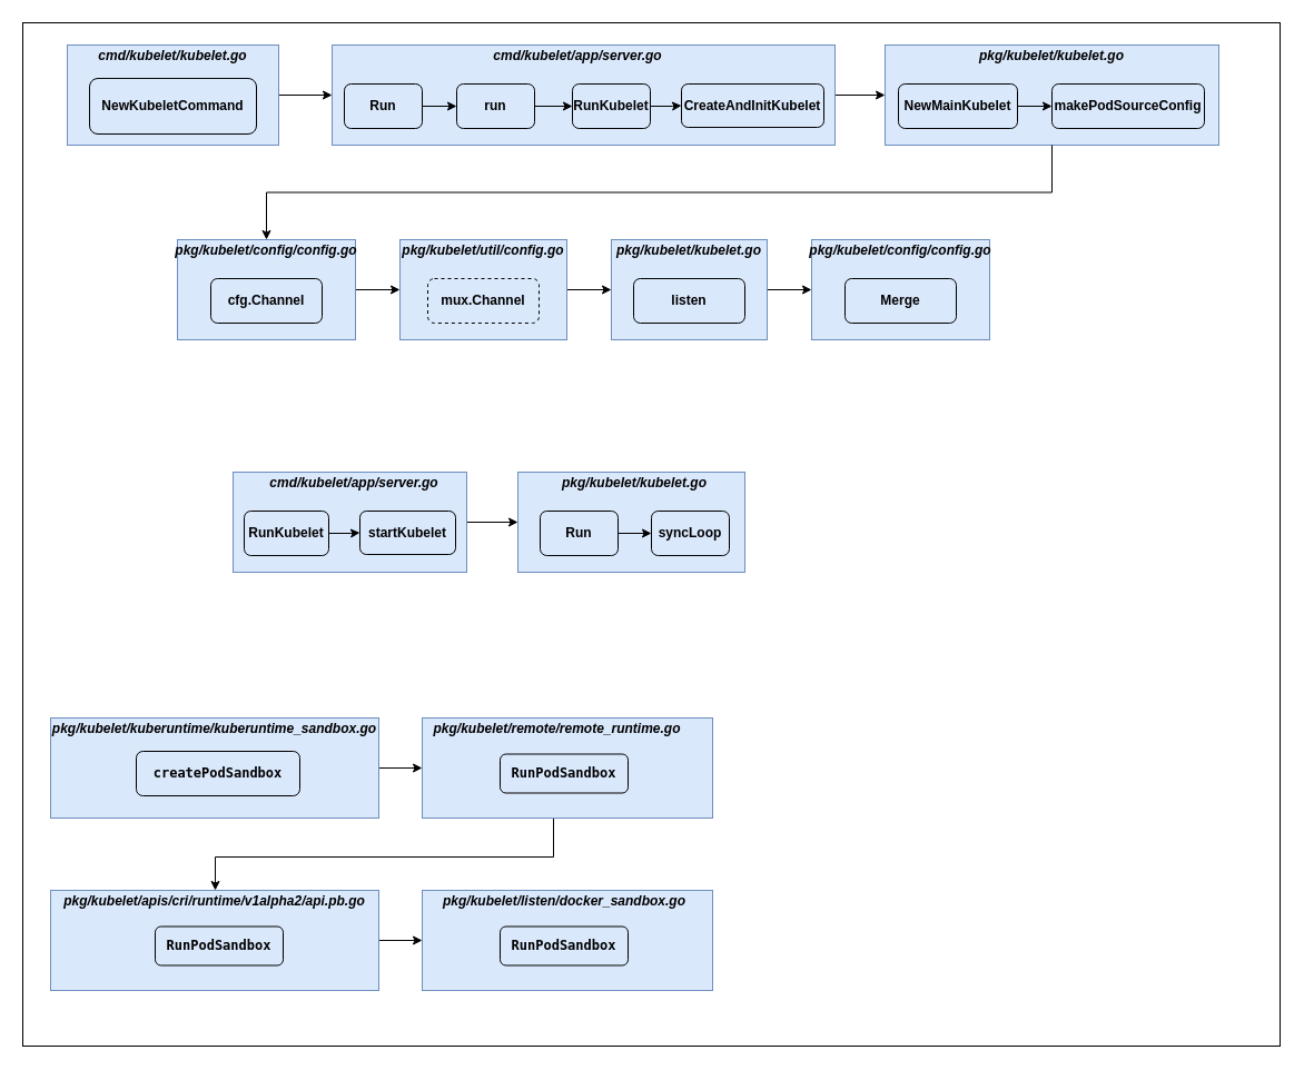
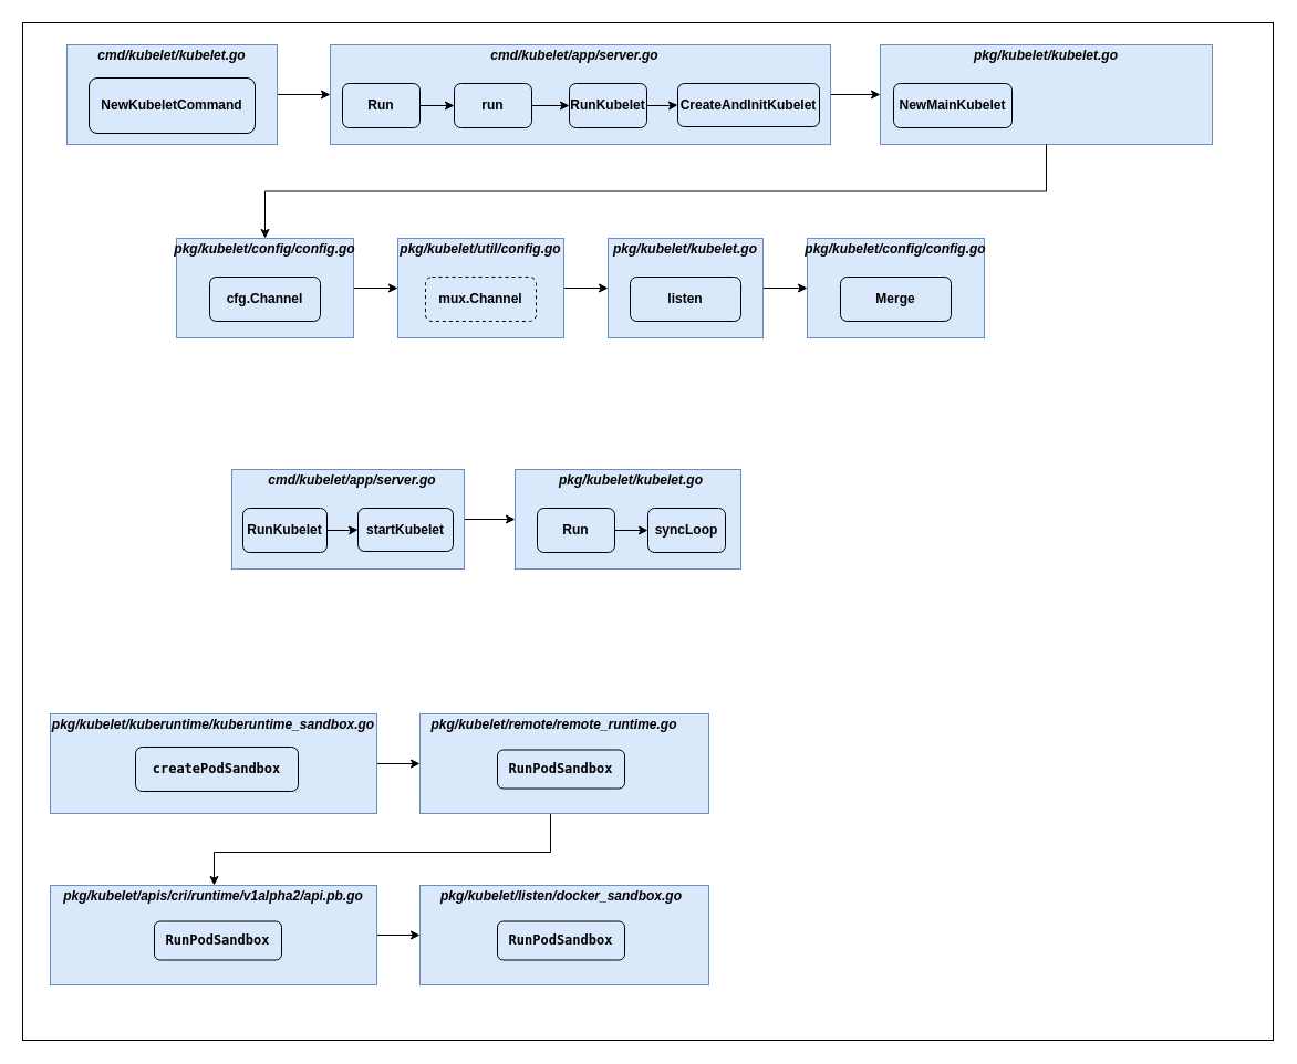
  <mxCell id="0" />
  <mxCell id="1" parent="0" />
  <mxCell id="2" value="" style="rounded=0;whiteSpace=wrap;html=1;fillColor=none;" parent="1" vertex="1"><mxGeometry x="20" y="20" width="1130" height="920" as="geometry" /></mxCell>
  <mxCell id="3" value="" style="edgeStyle=orthogonalEdgeStyle;rounded=0;orthogonalLoop=1;jettySize=auto;html=1;fontStyle=1" parent="1" source="4" target="6" edge="1"><mxGeometry relative="1" as="geometry" /></mxCell>
  <mxCell id="4" value="" style="rounded=0;whiteSpace=wrap;html=1;fillColor=#dae8fc;strokeColor=#6c8ebf;fontStyle=1" parent="1" vertex="1"><mxGeometry x="60" y="40" width="190" height="90" as="geometry" /></mxCell>
  <mxCell id="5" value="" style="edgeStyle=orthogonalEdgeStyle;rounded=0;orthogonalLoop=1;jettySize=auto;html=1;fontStyle=1" parent="1" source="6" target="7" edge="1"><mxGeometry relative="1" as="geometry" /></mxCell>
  <mxCell id="6" value="" style="rounded=0;whiteSpace=wrap;html=1;fillColor=#dae8fc;strokeColor=#6c8ebf;fontStyle=1" parent="1" vertex="1"><mxGeometry x="298" y="40" width="452" height="90" as="geometry" /></mxCell>
  <mxCell id="7" value="" style="rounded=0;whiteSpace=wrap;html=1;fillColor=#dae8fc;strokeColor=#6c8ebf;fontStyle=1" parent="1" vertex="1"><mxGeometry x="795" y="40" width="300" height="90" as="geometry" /></mxCell>
  <mxCell id="8" value="" style="edgeStyle=orthogonalEdgeStyle;rounded=0;orthogonalLoop=1;jettySize=auto;html=1;fontStyle=1" parent="1" source="9" target="11" edge="1"><mxGeometry relative="1" as="geometry" /></mxCell>
  <mxCell id="9" value="" style="rounded=0;whiteSpace=wrap;html=1;fillColor=#dae8fc;strokeColor=#6c8ebf;fontStyle=1" parent="1" vertex="1"><mxGeometry x="159" y="215" width="160" height="90" as="geometry" /></mxCell>
  <mxCell id="10" value="" style="edgeStyle=orthogonalEdgeStyle;rounded=0;orthogonalLoop=1;jettySize=auto;html=1;fontStyle=1" parent="1" source="11" target="13" edge="1"><mxGeometry relative="1" as="geometry" /></mxCell>
  <mxCell id="11" value="" style="rounded=0;whiteSpace=wrap;html=1;fillColor=#dae8fc;strokeColor=#6c8ebf;fontStyle=1" parent="1" vertex="1"><mxGeometry x="359" y="215" width="150" height="90" as="geometry" /></mxCell>
  <mxCell id="12" value="" style="edgeStyle=orthogonalEdgeStyle;rounded=0;orthogonalLoop=1;jettySize=auto;html=1;fontStyle=1" parent="1" source="13" target="14" edge="1"><mxGeometry relative="1" as="geometry" /></mxCell>
  <mxCell id="13" value="" style="rounded=0;whiteSpace=wrap;html=1;fillColor=#dae8fc;strokeColor=#6c8ebf;fontStyle=1" parent="1" vertex="1"><mxGeometry x="549" y="215" width="140" height="90" as="geometry" /></mxCell>
  <mxCell id="14" value="" style="rounded=0;whiteSpace=wrap;html=1;fillColor=#dae8fc;strokeColor=#6c8ebf;fontStyle=1" parent="1" vertex="1"><mxGeometry x="729" y="215" width="160" height="90" as="geometry" /></mxCell>
  <mxCell id="15" value="NewKubeletCommand" style="rounded=1;whiteSpace=wrap;html=1;fillColor=none;fontStyle=1" parent="1" vertex="1"><mxGeometry x="80" y="70" width="150" height="50" as="geometry" /></mxCell>
  <mxCell id="16" value="&lt;span&gt;&lt;i&gt;cmd/kubelet/kubelet.go&lt;/i&gt;&lt;/span&gt;" style="text;html=1;strokeColor=none;fillColor=none;align=center;verticalAlign=middle;whiteSpace=wrap;rounded=0;fontStyle=1" parent="1" vertex="1"><mxGeometry x="70" y="40" width="170" height="20" as="geometry" /></mxCell>
  <mxCell id="17" value="&lt;i&gt;cmd/kubelet/app/server.go&lt;/i&gt;" style="text;html=1;strokeColor=none;fillColor=none;align=center;verticalAlign=middle;whiteSpace=wrap;rounded=0;fontStyle=1" parent="1" vertex="1"><mxGeometry x="434" y="40" width="170" height="20" as="geometry" /></mxCell>
  <mxCell id="18" value="" style="edgeStyle=orthogonalEdgeStyle;rounded=0;orthogonalLoop=1;jettySize=auto;html=1;fontStyle=1" parent="1" source="19" target="21" edge="1"><mxGeometry relative="1" as="geometry" /></mxCell>
  <mxCell id="19" value="Run" style="rounded=1;whiteSpace=wrap;html=1;fillColor=none;fontStyle=1" parent="1" vertex="1"><mxGeometry x="309" y="75" width="70" height="40" as="geometry" /></mxCell>
  <mxCell id="20" value="" style="edgeStyle=orthogonalEdgeStyle;rounded=0;orthogonalLoop=1;jettySize=auto;html=1;fontStyle=1" parent="1" source="21" target="23" edge="1"><mxGeometry relative="1" as="geometry" /></mxCell>
  <mxCell id="21" value="run" style="rounded=1;whiteSpace=wrap;html=1;fillColor=none;fontStyle=1" parent="1" vertex="1"><mxGeometry x="410" y="75" width="70" height="40" as="geometry" /></mxCell>
  <mxCell id="22" value="" style="edgeStyle=orthogonalEdgeStyle;rounded=0;orthogonalLoop=1;jettySize=auto;html=1;fontStyle=1" parent="1" source="23" target="24" edge="1"><mxGeometry relative="1" as="geometry" /></mxCell>
  <mxCell id="23" value="RunKubelet" style="rounded=1;whiteSpace=wrap;html=1;fillColor=none;fontStyle=1" parent="1" vertex="1"><mxGeometry x="514" y="75" width="70" height="40" as="geometry" /></mxCell>
  <mxCell id="24" value="CreateAndInitKubelet" style="rounded=1;whiteSpace=wrap;html=1;fillColor=none;fontStyle=1" parent="1" vertex="1"><mxGeometry x="612" y="75" width="128" height="39" as="geometry" /></mxCell>
- <mxCell id="25" value="" style="edgeStyle=orthogonalEdgeStyle;rounded=0;orthogonalLoop=1;jettySize=auto;html=1;fontStyle=1" parent="1" source="26" target="27" edge="1"><mxGeometry relative="1" as="geometry" /></mxCell>
  <mxCell id="26" value="NewMainKubelet" style="rounded=1;whiteSpace=wrap;html=1;fillColor=none;fontStyle=1" parent="1" vertex="1"><mxGeometry x="807" y="75" width="107" height="40" as="geometry" /></mxCell>
- <mxCell id="27" value="makePodSourceConfig" style="rounded=1;whiteSpace=wrap;html=1;fillColor=none;fontStyle=1" parent="1" vertex="1"><mxGeometry x="945" y="75" width="137" height="40" as="geometry" /></mxCell>
  <mxCell id="28" value="&lt;i&gt;pkg/kubelet/kubelet.go&lt;/i&gt;&lt;br&gt;" style="text;html=1;strokeColor=none;fillColor=none;align=center;verticalAlign=middle;whiteSpace=wrap;rounded=0;fontStyle=1" parent="1" vertex="1"><mxGeometry x="860" y="40" width="170" height="20" as="geometry" /></mxCell>
  <mxCell id="29" value="&lt;i&gt;pkg/kubelet/config/config.go&lt;/i&gt;" style="text;html=1;strokeColor=none;fillColor=none;align=center;verticalAlign=middle;whiteSpace=wrap;rounded=0;fontStyle=1" parent="1" vertex="1"><mxGeometry x="159" y="215" width="160" height="20" as="geometry" /></mxCell>
  <mxCell id="30" value="cfg.Channel" style="rounded=1;whiteSpace=wrap;html=1;fillColor=none;fontStyle=1" parent="1" vertex="1"><mxGeometry x="189" y="250" width="100" height="40" as="geometry" /></mxCell>
  <mxCell id="31" value="&lt;i&gt;pkg/kubelet/util/config.go&lt;/i&gt;&lt;br&gt;" style="text;html=1;strokeColor=none;fillColor=none;align=center;verticalAlign=middle;whiteSpace=wrap;rounded=0;fontStyle=1" parent="1" vertex="1"><mxGeometry x="364" y="215" width="140" height="20" as="geometry" /></mxCell>
  <mxCell id="32" value="mux.Channel" style="rounded=1;whiteSpace=wrap;html=1;fillColor=none;fontStyle=1;dashed=1;" parent="1" vertex="1"><mxGeometry x="384" y="250" width="100" height="40" as="geometry" /></mxCell>
  <mxCell id="33" value="listen" style="rounded=1;whiteSpace=wrap;html=1;fillColor=none;fontStyle=1" parent="1" vertex="1"><mxGeometry x="569" y="250" width="100" height="40" as="geometry" /></mxCell>
  <mxCell id="34" value="&lt;i&gt;pkg/kubelet/kubelet.go&lt;/i&gt;" style="text;html=1;strokeColor=none;fillColor=none;align=center;verticalAlign=middle;whiteSpace=wrap;rounded=0;fontStyle=1" parent="1" vertex="1"><mxGeometry x="554" y="215" width="130" height="19" as="geometry" /></mxCell>
  <mxCell id="35" value="Merge" style="rounded=1;whiteSpace=wrap;html=1;fillColor=none;fontStyle=1" parent="1" vertex="1"><mxGeometry x="759" y="250" width="100" height="40" as="geometry" /></mxCell>
  <mxCell id="36" value="&lt;i&gt;pkg/kubelet/config/config.go&lt;/i&gt;" style="text;html=1;strokeColor=none;fillColor=none;align=center;verticalAlign=middle;whiteSpace=wrap;rounded=0;fontStyle=1" parent="1" vertex="1"><mxGeometry x="729" y="215" width="160" height="20" as="geometry" /></mxCell>
  <mxCell id="37" value="" style="edgeStyle=orthogonalEdgeStyle;rounded=0;orthogonalLoop=1;jettySize=auto;html=1;fontStyle=1;exitX=0.5;exitY=1;exitDx=0;exitDy=0;entryX=0.5;entryY=0;entryDx=0;entryDy=0;" parent="1" source="7" target="29" edge="1"><mxGeometry relative="1" as="geometry"><mxPoint x="699" y="270" as="sourcePoint" /><mxPoint x="739" y="270" as="targetPoint" /></mxGeometry></mxCell>
  <mxCell id="38" value="" style="edgeStyle=orthogonalEdgeStyle;rounded=0;orthogonalLoop=1;jettySize=auto;html=1;" parent="1" source="39" target="40" edge="1"><mxGeometry relative="1" as="geometry" /></mxCell>
  <mxCell id="39" value="" style="rounded=0;whiteSpace=wrap;html=1;fillColor=#dae8fc;strokeColor=#6c8ebf;fontStyle=1" parent="1" vertex="1"><mxGeometry x="209" y="424" width="210" height="90" as="geometry" /></mxCell>
  <mxCell id="40" value="" style="rounded=0;whiteSpace=wrap;html=1;fillColor=#dae8fc;strokeColor=#6c8ebf;fontStyle=1" parent="1" vertex="1"><mxGeometry x="465" y="424" width="204" height="90" as="geometry" /></mxCell>
  <mxCell id="41" value="&lt;i&gt;cmd/kubelet/app/server.go&lt;/i&gt;" style="text;html=1;strokeColor=none;fillColor=none;align=center;verticalAlign=middle;whiteSpace=wrap;rounded=0;fontStyle=1" parent="1" vertex="1"><mxGeometry x="233" y="424" width="170" height="20" as="geometry" /></mxCell>
  <mxCell id="42" value="" style="edgeStyle=orthogonalEdgeStyle;rounded=0;orthogonalLoop=1;jettySize=auto;html=1;fontStyle=1" parent="1" source="43" target="44" edge="1"><mxGeometry relative="1" as="geometry" /></mxCell>
  <mxCell id="43" value="RunKubelet" style="rounded=1;whiteSpace=wrap;html=1;fillColor=none;fontStyle=1" parent="1" vertex="1"><mxGeometry x="219" y="459" width="76" height="40" as="geometry" /></mxCell>
  <mxCell id="44" value="&lt;pre&gt;&lt;span&gt;&lt;font face=&quot;Helvetica&quot;&gt;startKubelet&lt;/font&gt;&lt;/span&gt;&lt;/pre&gt;" style="rounded=1;whiteSpace=wrap;html=1;fillColor=none;fontStyle=1" parent="1" vertex="1"><mxGeometry x="323" y="459" width="86" height="39" as="geometry" /></mxCell>
  <mxCell id="45" value="&lt;i&gt;pkg/kubelet/kubelet.go&lt;/i&gt;&lt;br&gt;" style="text;html=1;strokeColor=none;fillColor=none;align=center;verticalAlign=middle;whiteSpace=wrap;rounded=0;fontStyle=1" parent="1" vertex="1"><mxGeometry x="485" y="424" width="170" height="20" as="geometry" /></mxCell>
  <mxCell id="46" value="" style="edgeStyle=orthogonalEdgeStyle;rounded=0;orthogonalLoop=1;jettySize=auto;html=1;" parent="1" source="47" target="48" edge="1"><mxGeometry relative="1" as="geometry" /></mxCell>
  <mxCell id="47" value="Run" style="rounded=1;whiteSpace=wrap;html=1;fillColor=none;fontStyle=1" parent="1" vertex="1"><mxGeometry x="485" y="459" width="70" height="40" as="geometry" /></mxCell>
  <mxCell id="48" value="&lt;pre&gt;&lt;span&gt;&lt;font face=&quot;Helvetica&quot;&gt;syncLoop&lt;/font&gt;&lt;/span&gt;&lt;/pre&gt;" style="rounded=1;whiteSpace=wrap;html=1;fillColor=none;fontStyle=1" parent="1" vertex="1"><mxGeometry x="585" y="459" width="70" height="40" as="geometry" /></mxCell>
  <mxCell id="49" value="" style="edgeStyle=orthogonalEdgeStyle;rounded=0;orthogonalLoop=1;jettySize=auto;html=1;" edge="1" parent="1" source="50" target="52"><mxGeometry relative="1" as="geometry" /></mxCell>
  <mxCell id="50" value="" style="rounded=0;whiteSpace=wrap;html=1;fillColor=#dae8fc;strokeColor=#6c8ebf;fontStyle=1" vertex="1" parent="1"><mxGeometry x="45" y="645" width="295" height="90" as="geometry" /></mxCell>
  <mxCell id="51" value="" style="edgeStyle=orthogonalEdgeStyle;rounded=0;orthogonalLoop=1;jettySize=auto;html=1;" edge="1" parent="1" source="52" target="54"><mxGeometry relative="1" as="geometry"><Array as="points"><mxPoint x="497" y="770" /><mxPoint x="193" y="770" /></Array></mxGeometry></mxCell>
  <mxCell id="52" value="" style="rounded=0;whiteSpace=wrap;html=1;fillColor=#dae8fc;strokeColor=#6c8ebf;fontStyle=1" vertex="1" parent="1"><mxGeometry x="379" y="645" width="261" height="90" as="geometry" /></mxCell>
  <mxCell id="53" value="" style="edgeStyle=orthogonalEdgeStyle;rounded=0;orthogonalLoop=1;jettySize=auto;html=1;" edge="1" parent="1" source="54" target="55"><mxGeometry relative="1" as="geometry" /></mxCell>
  <mxCell id="54" value="" style="rounded=0;whiteSpace=wrap;html=1;fillColor=#dae8fc;strokeColor=#6c8ebf;fontStyle=1" vertex="1" parent="1"><mxGeometry x="45" y="800" width="295" height="90" as="geometry" /></mxCell>
  <mxCell id="55" value="" style="rounded=0;whiteSpace=wrap;html=1;fillColor=#dae8fc;strokeColor=#6c8ebf;fontStyle=1" vertex="1" parent="1"><mxGeometry x="379" y="800" width="261" height="90" as="geometry" /></mxCell>
  <mxCell id="56" value="&lt;i&gt;pkg/kubelet/kuberuntime/kuberuntime_sandbox.go&lt;/i&gt;&lt;br&gt;" style="text;html=1;strokeColor=none;fillColor=none;align=center;verticalAlign=middle;whiteSpace=wrap;rounded=0;fontStyle=1" vertex="1" parent="1"><mxGeometry x="45" y="645" width="295" height="20" as="geometry" /></mxCell>
  <mxCell id="57" value="&lt;i&gt;pkg/kubelet/remote/remote_runtime.go&lt;/i&gt;&lt;br&gt;" style="text;html=1;strokeColor=none;fillColor=none;align=center;verticalAlign=middle;whiteSpace=wrap;rounded=0;fontStyle=1" vertex="1" parent="1"><mxGeometry x="379.5" y="645" width="241" height="20" as="geometry" /></mxCell>
  <mxCell id="58" value="&lt;pre&gt;createPodSandbox&lt;/pre&gt;" style="rounded=1;whiteSpace=wrap;html=1;fillColor=none;fontStyle=1" vertex="1" parent="1"><mxGeometry x="122" y="675" width="147" height="40" as="geometry" /></mxCell>
  <mxCell id="59" value="&lt;pre&gt;&lt;span&gt;RunPodSandbox&lt;/span&gt;&lt;/pre&gt;" style="rounded=1;whiteSpace=wrap;html=1;fillColor=none;fontStyle=1" vertex="1" parent="1"><mxGeometry x="449" y="677.5" width="115" height="35" as="geometry" /></mxCell>
  <mxCell id="60" value="&lt;i&gt;pkg/kubelet/apis/cri/runtime/v1alpha2/api.pb.go&lt;/i&gt;&lt;br&gt;" style="text;html=1;strokeColor=none;fillColor=none;align=center;verticalAlign=middle;whiteSpace=wrap;rounded=0;fontStyle=1" vertex="1" parent="1"><mxGeometry x="45" y="800" width="295" height="20" as="geometry" /></mxCell>
  <mxCell id="61" value="&lt;pre&gt;&lt;span&gt;RunPodSandbox&lt;/span&gt;&lt;/pre&gt;" style="rounded=1;whiteSpace=wrap;html=1;fillColor=none;fontStyle=1" vertex="1" parent="1"><mxGeometry x="139" y="832.5" width="115" height="35" as="geometry" /></mxCell>
  <mxCell id="62" value="&lt;i&gt;pkg/kubelet/listen/docker_sandbox.go&lt;/i&gt;&lt;br&gt;" style="text;html=1;strokeColor=none;fillColor=none;align=center;verticalAlign=middle;whiteSpace=wrap;rounded=0;fontStyle=1" vertex="1" parent="1"><mxGeometry x="379.5" y="800" width="254" height="20" as="geometry" /></mxCell>
  <mxCell id="63" value="&lt;pre&gt;&lt;span&gt;RunPodSandbox&lt;/span&gt;&lt;/pre&gt;" style="rounded=1;whiteSpace=wrap;html=1;fillColor=none;fontStyle=1" vertex="1" parent="1"><mxGeometry x="449" y="832.5" width="115" height="35" as="geometry" /></mxCell>
